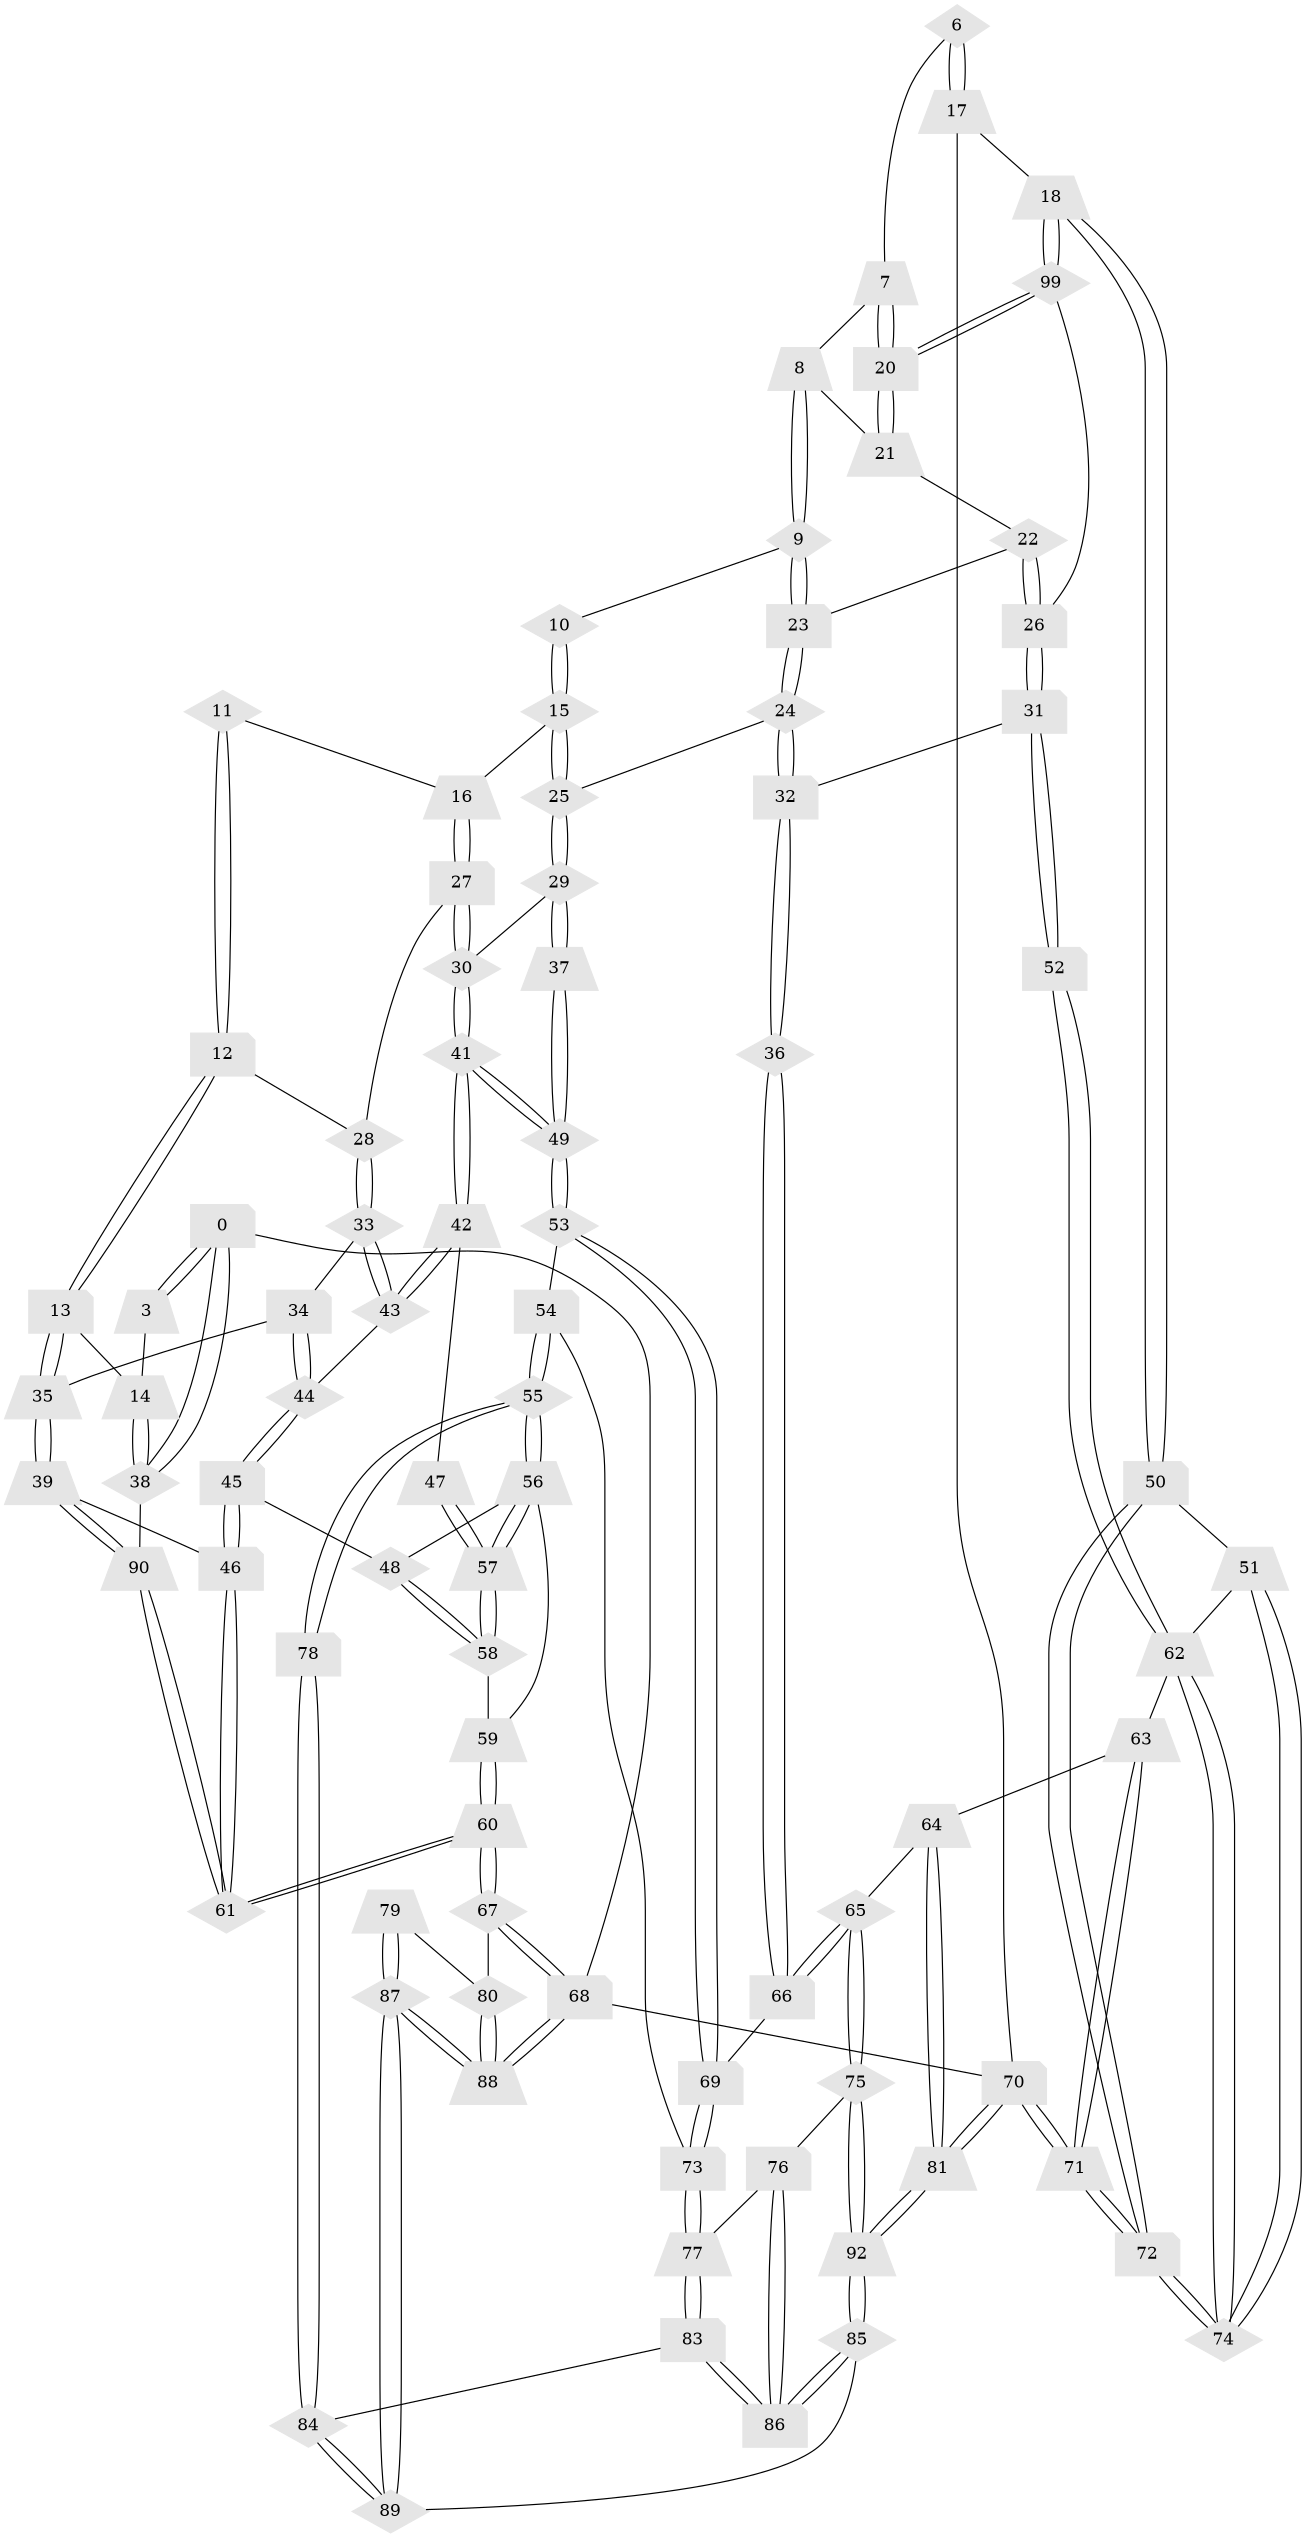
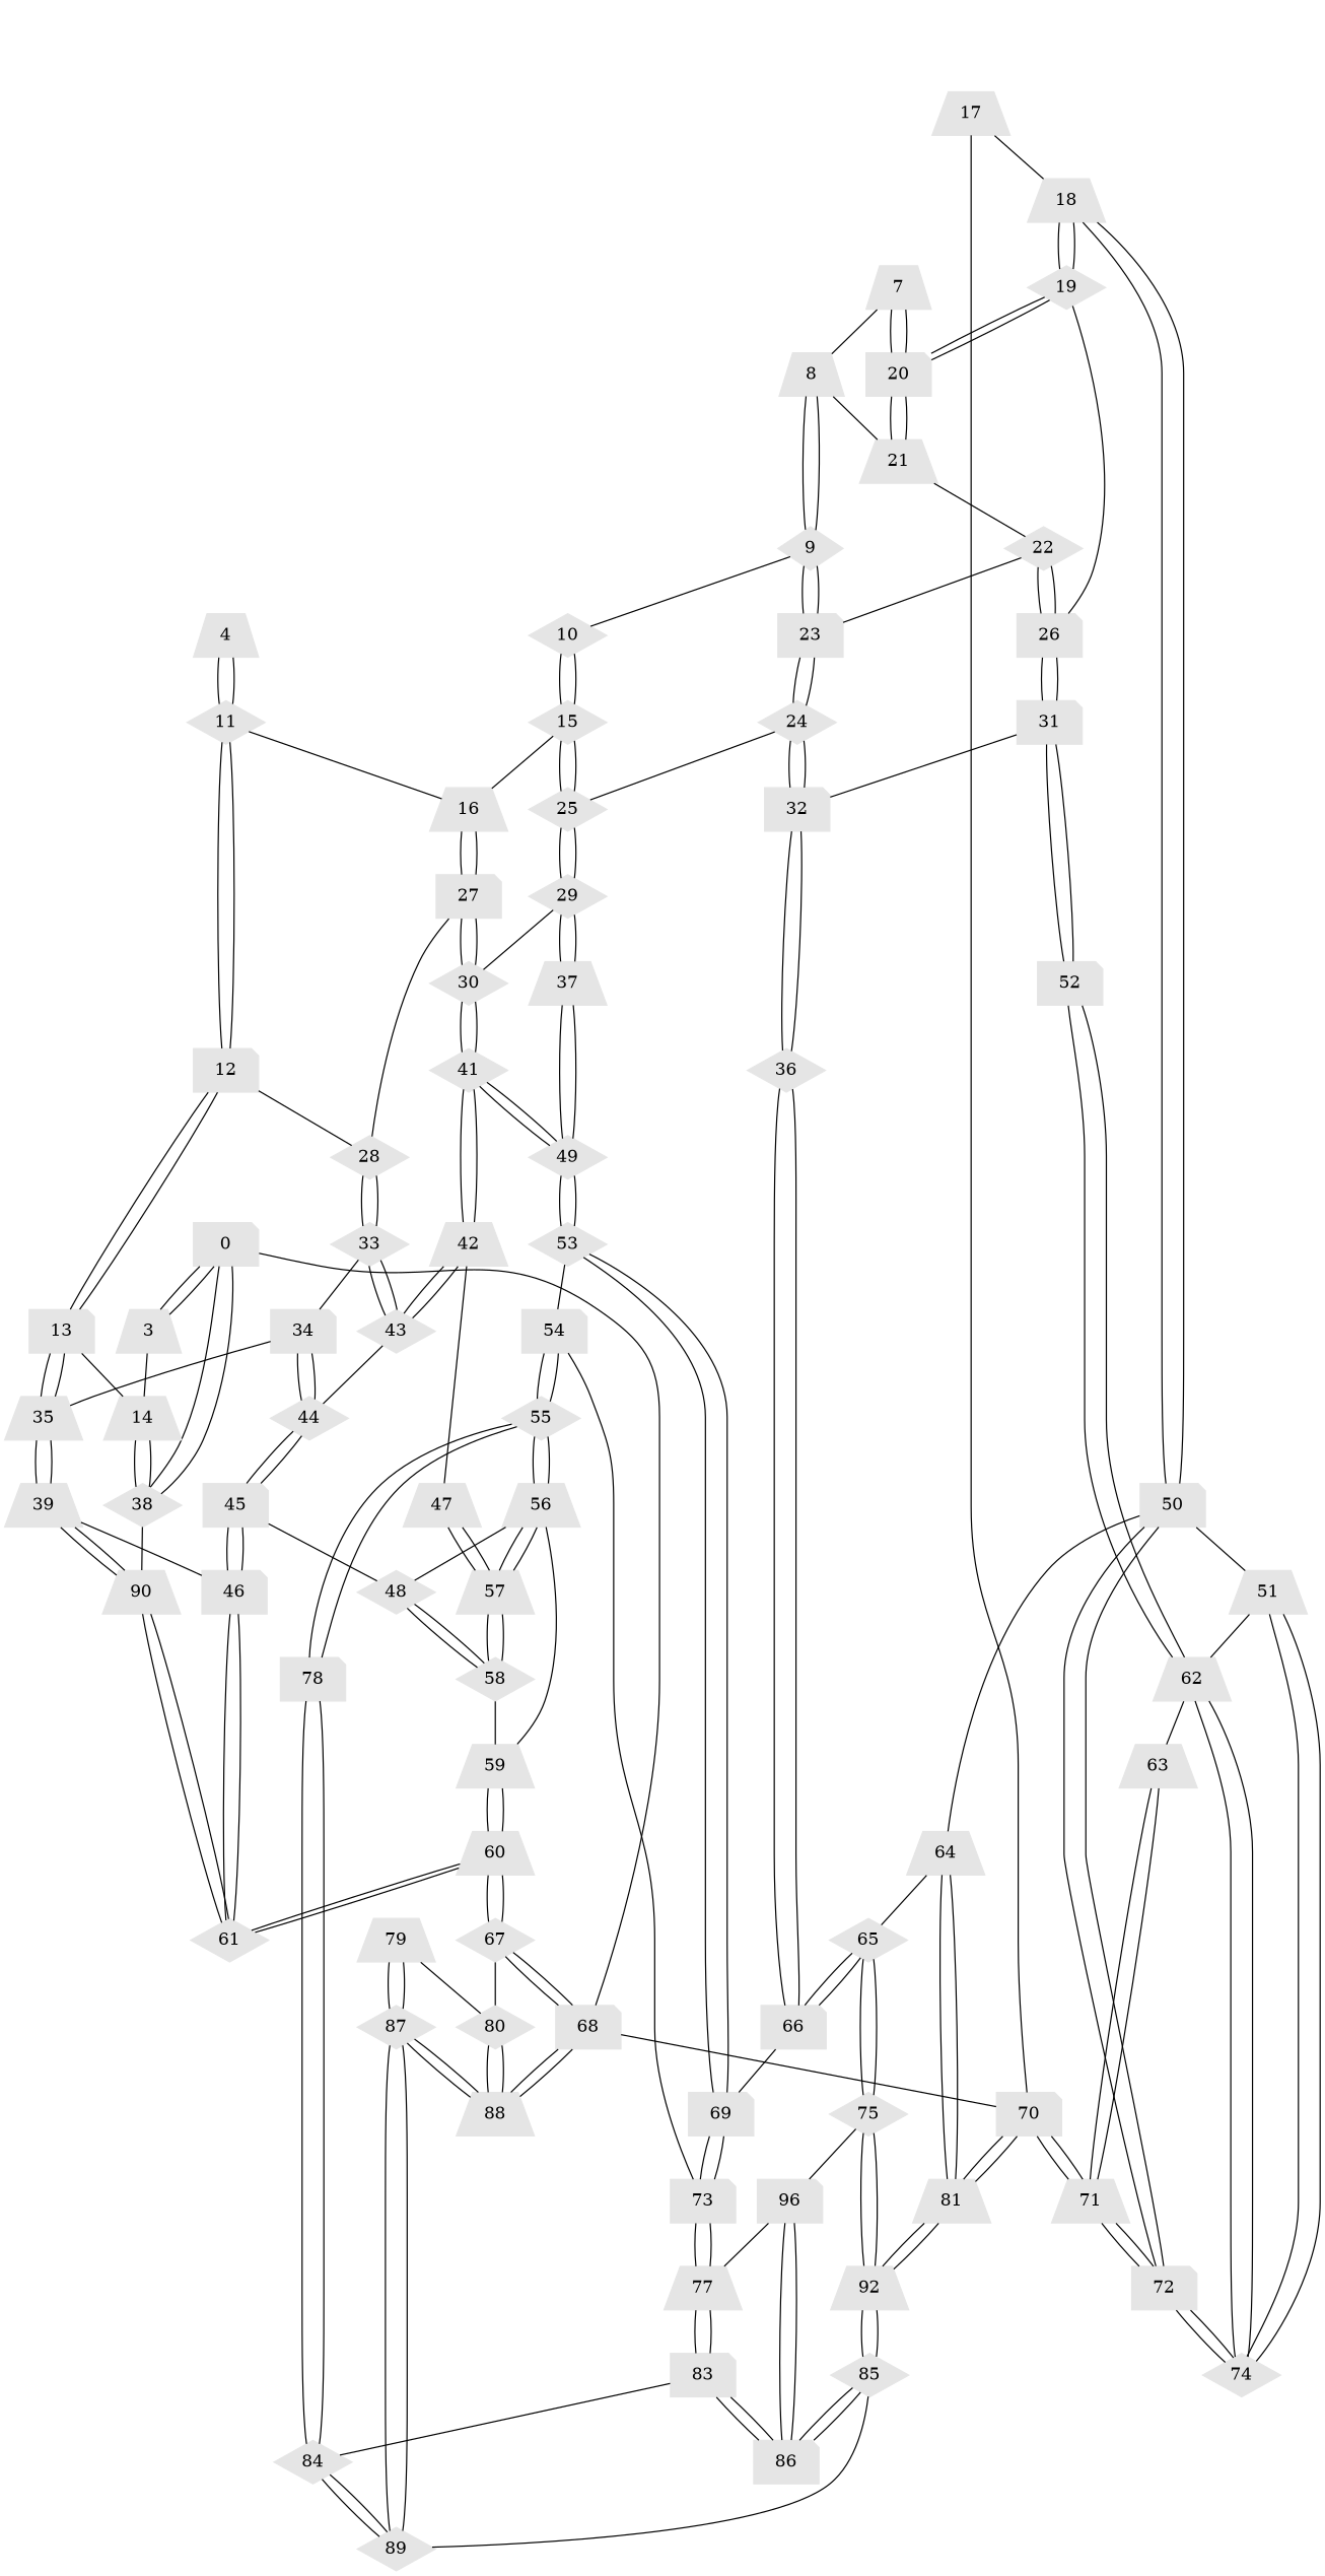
  graph {
    node [color=gray90 shape=diamond style=filled]
    n1 [label=0 shape=note]
    3 [shape=trapezium]
    38
    68 [shape=note]
    17 [shape=trapezium]
-   6
    7 [shape=trapezium]
    18 [shape=trapezium]
    70 [shape=note]
    14 [shape=trapezium]
    n11 [label=90 shape=trapezium]
    88 [shape=trapezium]
+   4 [shape=trapezium]
    11
    12 [shape=note]
    16 [shape=trapezium]
    10
    15
    8 [shape=trapezium]
    20 [shape=note]
    9
    21 [shape=trapezium]
    23 [shape=note]
    22
    24
    25
    13 [shape=note]
    28
    27 [shape=note]
    35 [shape=trapezium]
    33
    39 [shape=trapezium]
    29
    30
-   19 [label=99]
+   19
    50 [shape=note]
    71 [shape=trapezium]
    81 [shape=trapezium]
    26 [shape=note]
    51 [shape=trapezium]
    72 [shape=note]
    31 [shape=note]
    32 [shape=note]
    36
    37 [shape=trapezium]
    52 [shape=note]
    41
    34 [shape=note]
    43
    49
    42 [shape=trapezium]
    62 [shape=trapezium]
    66 [shape=note]
    44
    45 [shape=note]
    46 [shape=note]
    69 [shape=note]
    53
    61
    47 [shape=trapezium]
    57 [shape=trapezium]
    48
    58
    59 [shape=trapezium]
    54 [shape=note]
    74
    63 [shape=trapezium]
    55
    73 [shape=note]
    56 [shape=trapezium]
    78 [shape=note]
    77 [shape=trapezium]
    84
    60 [shape=trapezium]
    67
    80
    64 [shape=trapezium]
    65
    75
    n80 [label=92 shape=trapezium]
-   76 [shape=note]
+   76 [shape=note label=96]
    83 [shape=note]
    86 [shape=note]
    85
    79 [shape=trapezium]
    87
    89
    n1 -- 3
    n1 -- 3
    n1 -- 38
    n1 -- 38
    n1 -- 68
    3 -- 14
    38 -- n11
    68 -- 70
    68 -- 88
    68 -- 88
    17 -- 18
    17 -- 70
-   6 -- 17
-   6 -- 17
-   6 -- 7
    7 -- 8
    7 -- 20
    7 -- 20
    18 -- 19
    18 -- 19
    18 -- 50
    18 -- 50
    70 -- 71
    70 -- 71
    70 -- 81
    70 -- 81
    14 -- 38
    14 -- 38
    n11 -- 61
    n11 -- 61
+   4 -- 11
+   4 -- 11
    11 -- 12
    11 -- 12
    11 -- 16
    12 -- 13
    12 -- 13
    12 -- 28
    16 -- 27
    16 -- 27
    10 -- 15
    10 -- 15
    15 -- 16
    15 -- 25
    15 -- 25
    8 -- 9
    8 -- 9
    8 -- 21
    20 -- 21
    20 -- 21
    9 -- 10
    9 -- 23
    9 -- 23
    21 -- 22
    23 -- 24
    23 -- 24
    22 -- 23
    22 -- 26
    22 -- 26
    24 -- 25
    24 -- 32
    24 -- 32
    25 -- 29
    25 -- 29
    13 -- 14
    13 -- 35
    13 -- 35
    28 -- 33
    28 -- 33
    27 -- 28
    27 -- 30
    27 -- 30
    35 -- 39
    35 -- 39
    33 -- 34
    33 -- 43
    33 -- 43
    39 -- n11
    39 -- n11
    39 -- 46
    29 -- 30
    29 -- 37
    29 -- 37
    30 -- 41
    30 -- 41
    19 -- 20
    19 -- 20
    19 -- 26
    50 -- 51
    50 -- 72
    50 -- 72
    71 -- 72
    71 -- 72
    81 -- n80
    81 -- n80
    26 -- 31
    26 -- 31
    51 -- 62
    51 -- 74
    51 -- 74
    72 -- 74
    72 -- 74
    31 -- 32
    31 -- 52
    31 -- 52
    32 -- 36
    32 -- 36
    36 -- 66
    36 -- 66
    37 -- 49
    37 -- 49
    52 -- 62
    52 -- 62
    41 -- 49
    41 -- 49
    41 -- 42
    41 -- 42
    34 -- 35
    34 -- 44
    34 -- 44
    43 -- 44
    49 -- 53
    49 -- 53
    42 -- 43
    42 -- 43
    42 -- 47
    62 -- 74
    62 -- 74
    62 -- 63
    66 -- 69
    44 -- 45
    44 -- 45
    45 -- 46
    45 -- 46
    45 -- 48
    46 -- 61
    46 -- 61
    69 -- 73
    69 -- 73
    53 -- 69
    53 -- 69
    53 -- 54
    47 -- 57
    47 -- 57
    57 -- 58
    57 -- 58
    48 -- 58
    48 -- 58
    58 -- 59
    59 -- 60
    59 -- 60
    54 -- 55
    54 -- 55
    54 -- 73
    63 -- 71
    63 -- 71
-   63 -- 64
+   50 -- 64
    55 -- 56
    55 -- 56
    55 -- 78
    55 -- 78
    73 -- 77
    73 -- 77
    56 -- 57
    56 -- 57
    56 -- 48
    56 -- 59
    78 -- 84
    78 -- 84
    77 -- 83
    77 -- 83
    84 -- 89
    84 -- 89
    60 -- 61
    60 -- 61
    60 -- 67
    60 -- 67
    67 -- 68
    67 -- 68
    67 -- 80
    80 -- 88
    80 -- 88
    64 -- 81
    64 -- 81
    64 -- 65
    65 -- 66
    65 -- 66
    65 -- 75
    65 -- 75
    75 -- n80
    75 -- n80
    75 -- 76
    n80 -- 85
    n80 -- 85
    76 -- 77
    76 -- 86
    76 -- 86
    83 -- 84
    83 -- 86
    83 -- 86
    85 -- 86
    85 -- 86
    85 -- 89
    79 -- 80
    79 -- 87
    79 -- 87
    87 -- 88
    87 -- 88
    87 -- 89
    87 -- 89
  }
